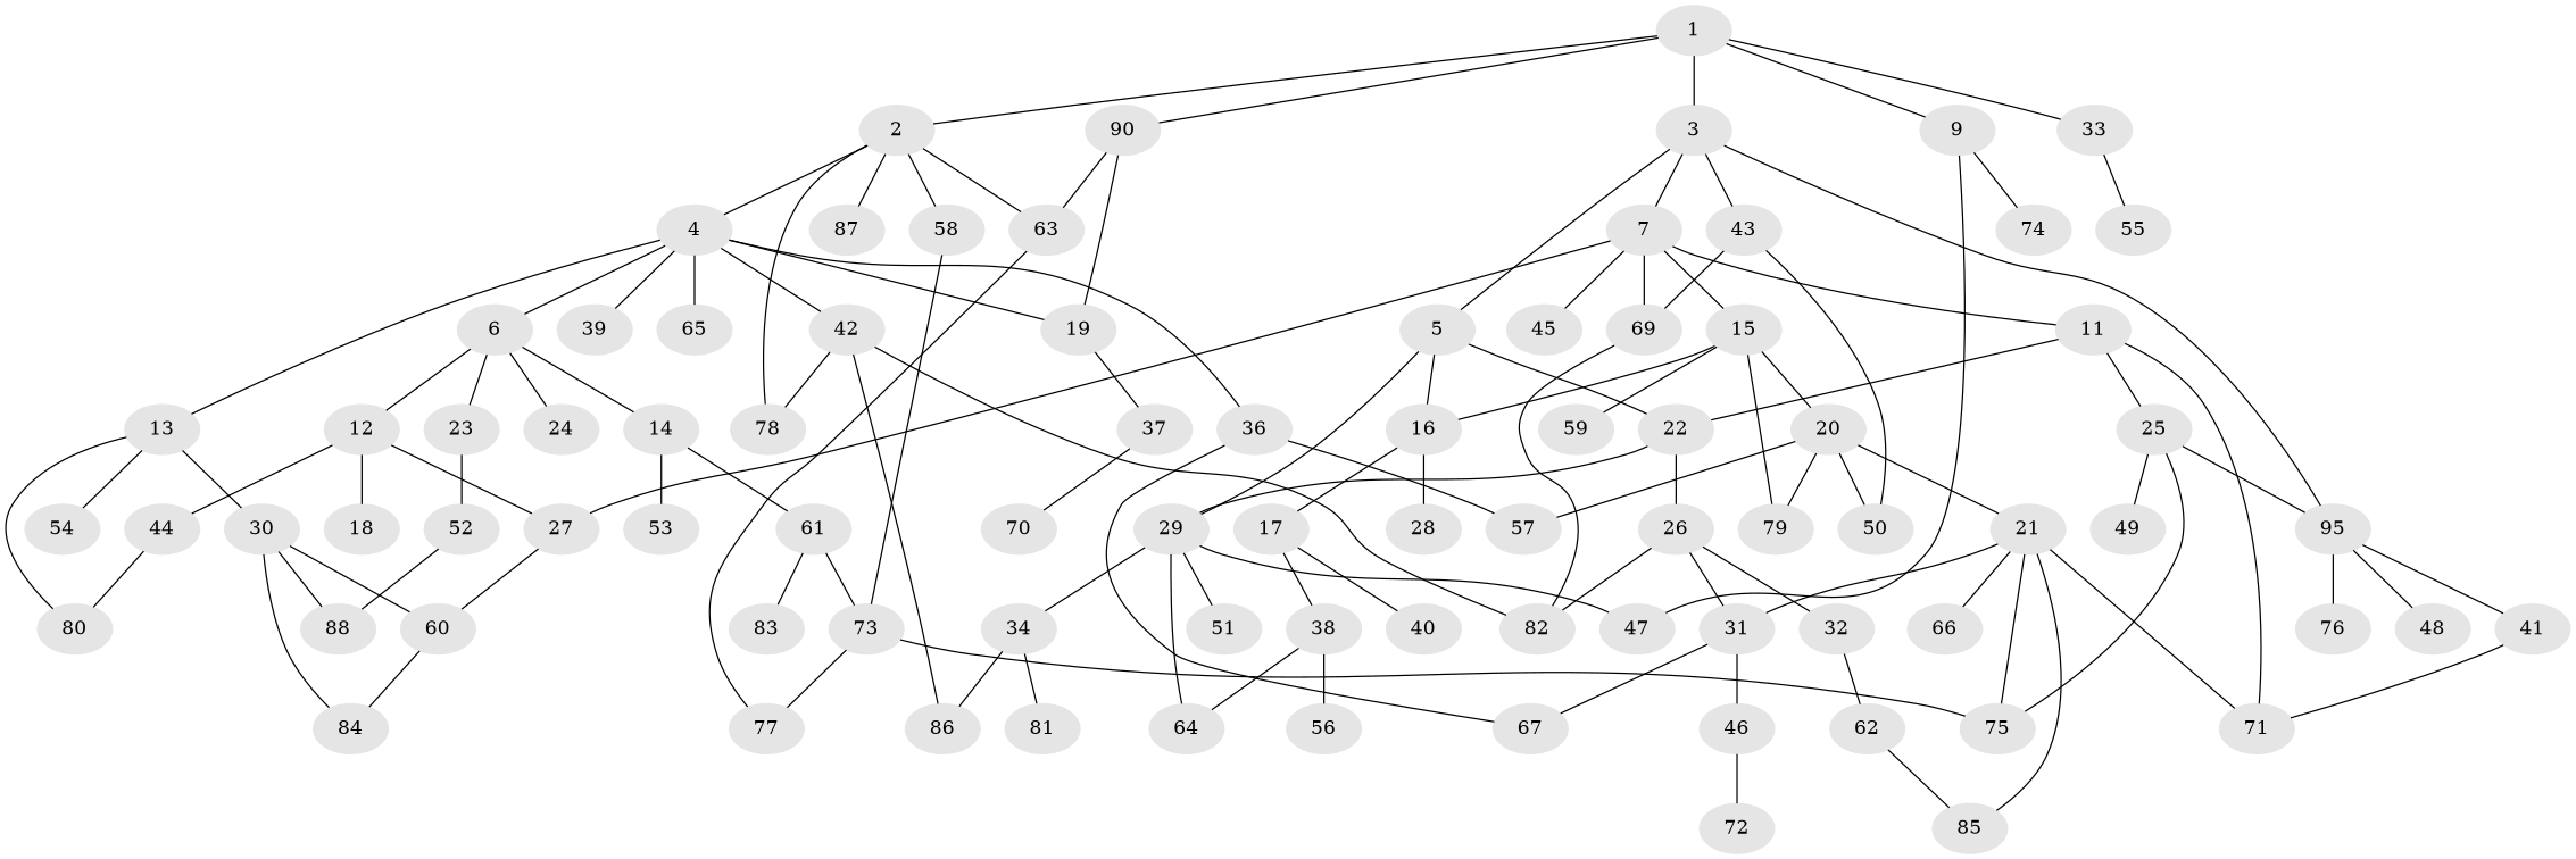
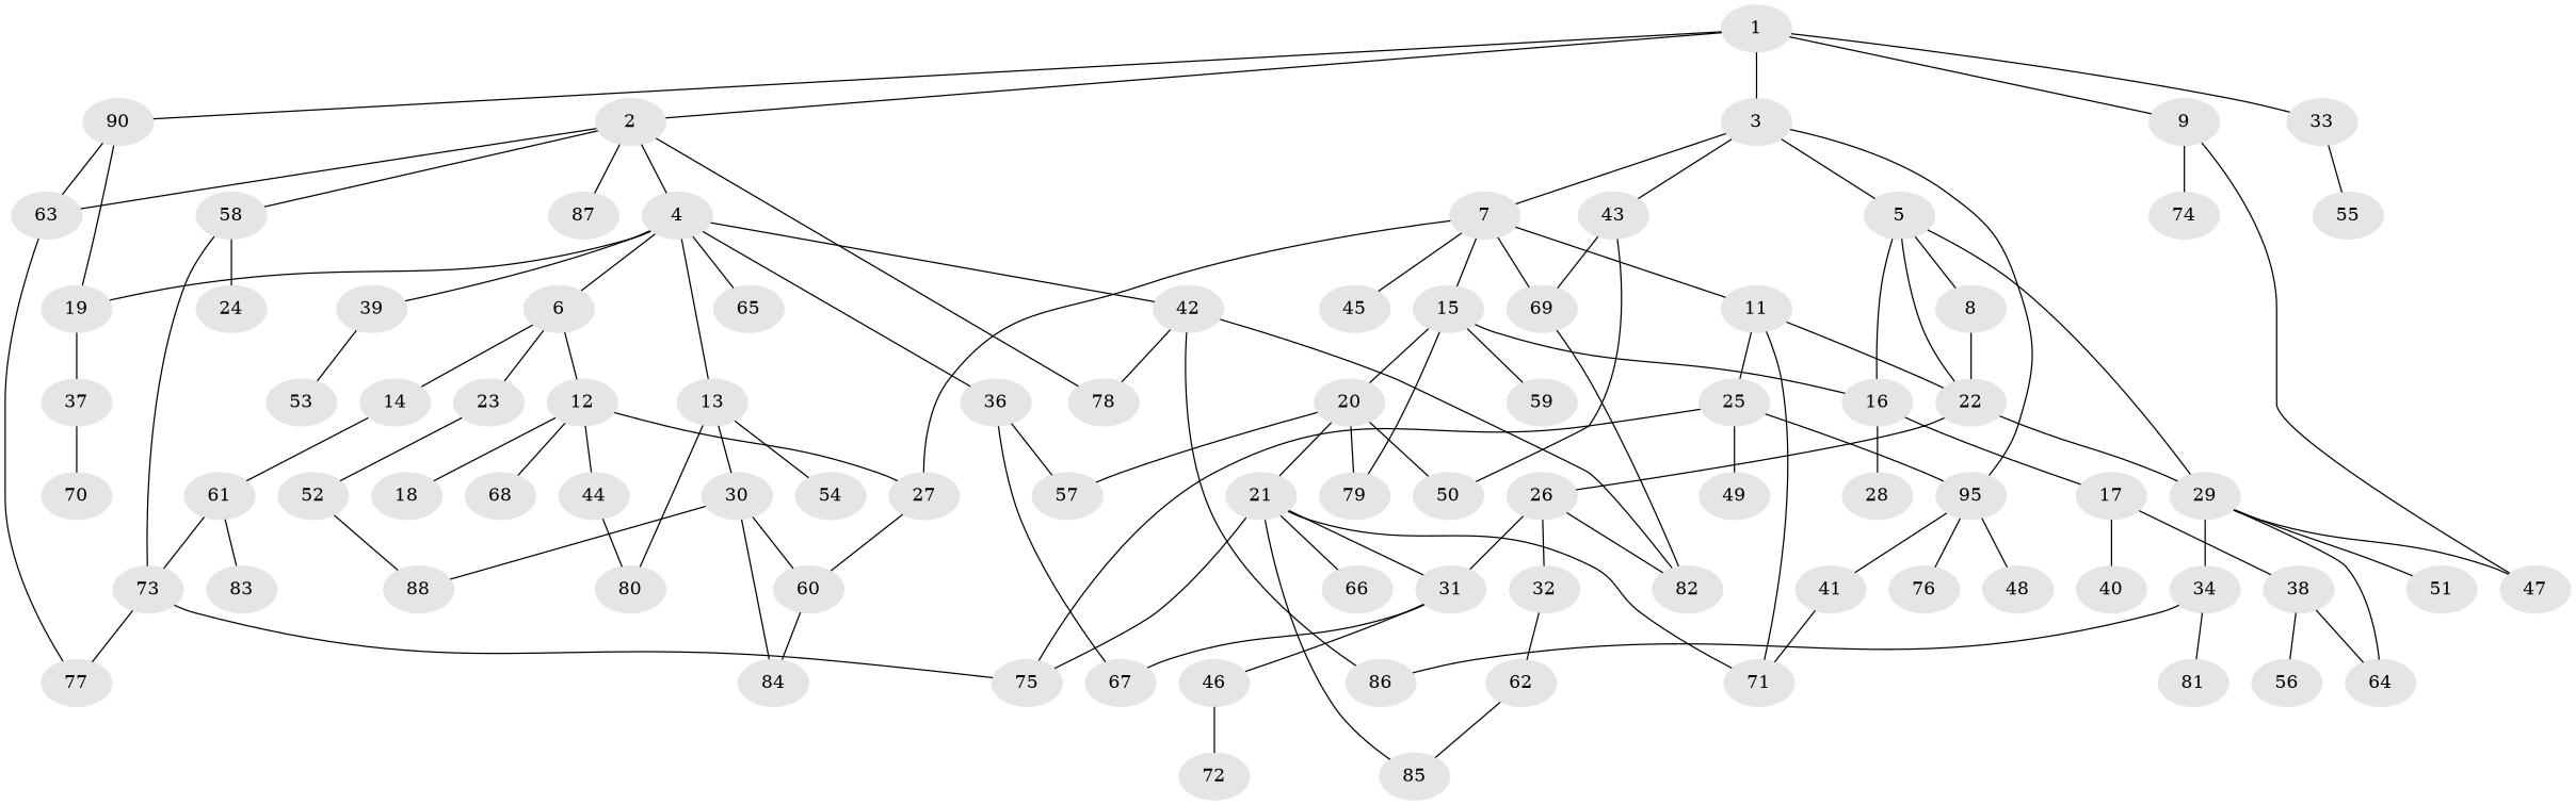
  graph {
    node [color=gray90 style=filled]
    1
    2
    3
    9
    n5 [label=90]
    33
    4
    58
    63
    78
    87
    5
    7
    n14 [label=95]
    43
    47
    74
    19
    55
    6
    13
    36
    39
    42
    65
    73
    77
+   8
    16
    22
    29
    11
    15
    27
    45
    69
    41
    48
    76
    50
    12
    14
    23
    24
    30
    54
    80
    37
    57
    67
    53
    82
    86
    17
    28
    26
    34
    51
    64
    18
    44
+   68
    61
    52
    25
    71
    20
    59
    79
    60
    75
    49
    84
    88
    83
    21
    38
    40
    56
    70
    31
    66
    85
    46
    32
    62
    81
    72
    1 -- 2
    1 -- 3
    1 -- 9
    1 -- n5
    1 -- 33
    2 -- 4
    2 -- 58
    2 -- 63
    2 -- 78
    2 -- 87
    3 -- 5
    3 -- 7
    3 -- n14
    3 -- 43
    9 -- 47
    9 -- 74
    n5 -- 63
    n5 -- 19
    33 -- 55
    4 -- 19
    4 -- 6
    4 -- 13
    4 -- 36
    4 -- 39
    4 -- 42
    4 -- 65
    58 -- 73
    63 -- 77
+   5 -- 8
    5 -- 16
    5 -- 22
    5 -- 29
    7 -- 11
    7 -- 15
    7 -- 27
    7 -- 45
    7 -- 69
    n14 -- 41
    n14 -- 48
    n14 -- 76
    43 -- 69
    43 -- 50
    19 -- 37
    6 -- 12
    6 -- 14
    6 -- 23
-   6 -- 24
+   58 -- 24
    13 -- 30
    13 -- 54
    13 -- 80
    36 -- 57
    36 -- 67
-   14 -- 53
+   39 -- 53
    42 -- 78
    42 -- 82
    42 -- 86
    73 -- 77
    73 -- 75
+   8 -- 22
    16 -- 17
    16 -- 28
    22 -- 29
    22 -- 26
    29 -- 47
    29 -- 34
    29 -- 51
    29 -- 64
    11 -- 22
    11 -- 25
    11 -- 71
    15 -- 16
    15 -- 20
    15 -- 59
    15 -- 79
    27 -- 60
    69 -- 82
    41 -- 71
    12 -- 27
    12 -- 18
    12 -- 44
+   12 -- 68
    14 -- 61
    23 -- 52
    30 -- 60
    30 -- 84
    30 -- 88
    37 -- 70
    17 -- 38
    17 -- 40
    26 -- 82
    26 -- 31
    26 -- 32
    34 -- 86
    34 -- 81
    44 -- 80
    61 -- 73
    61 -- 83
    52 -- 88
    25 -- n14
    25 -- 75
    25 -- 49
    20 -- 50
    20 -- 57
    20 -- 79
    20 -- 21
    60 -- 84
    21 -- 71
    21 -- 75
    21 -- 31
    21 -- 66
    21 -- 85
    38 -- 64
    38 -- 56
    31 -- 67
    31 -- 46
    46 -- 72
    32 -- 62
    62 -- 85
  }
